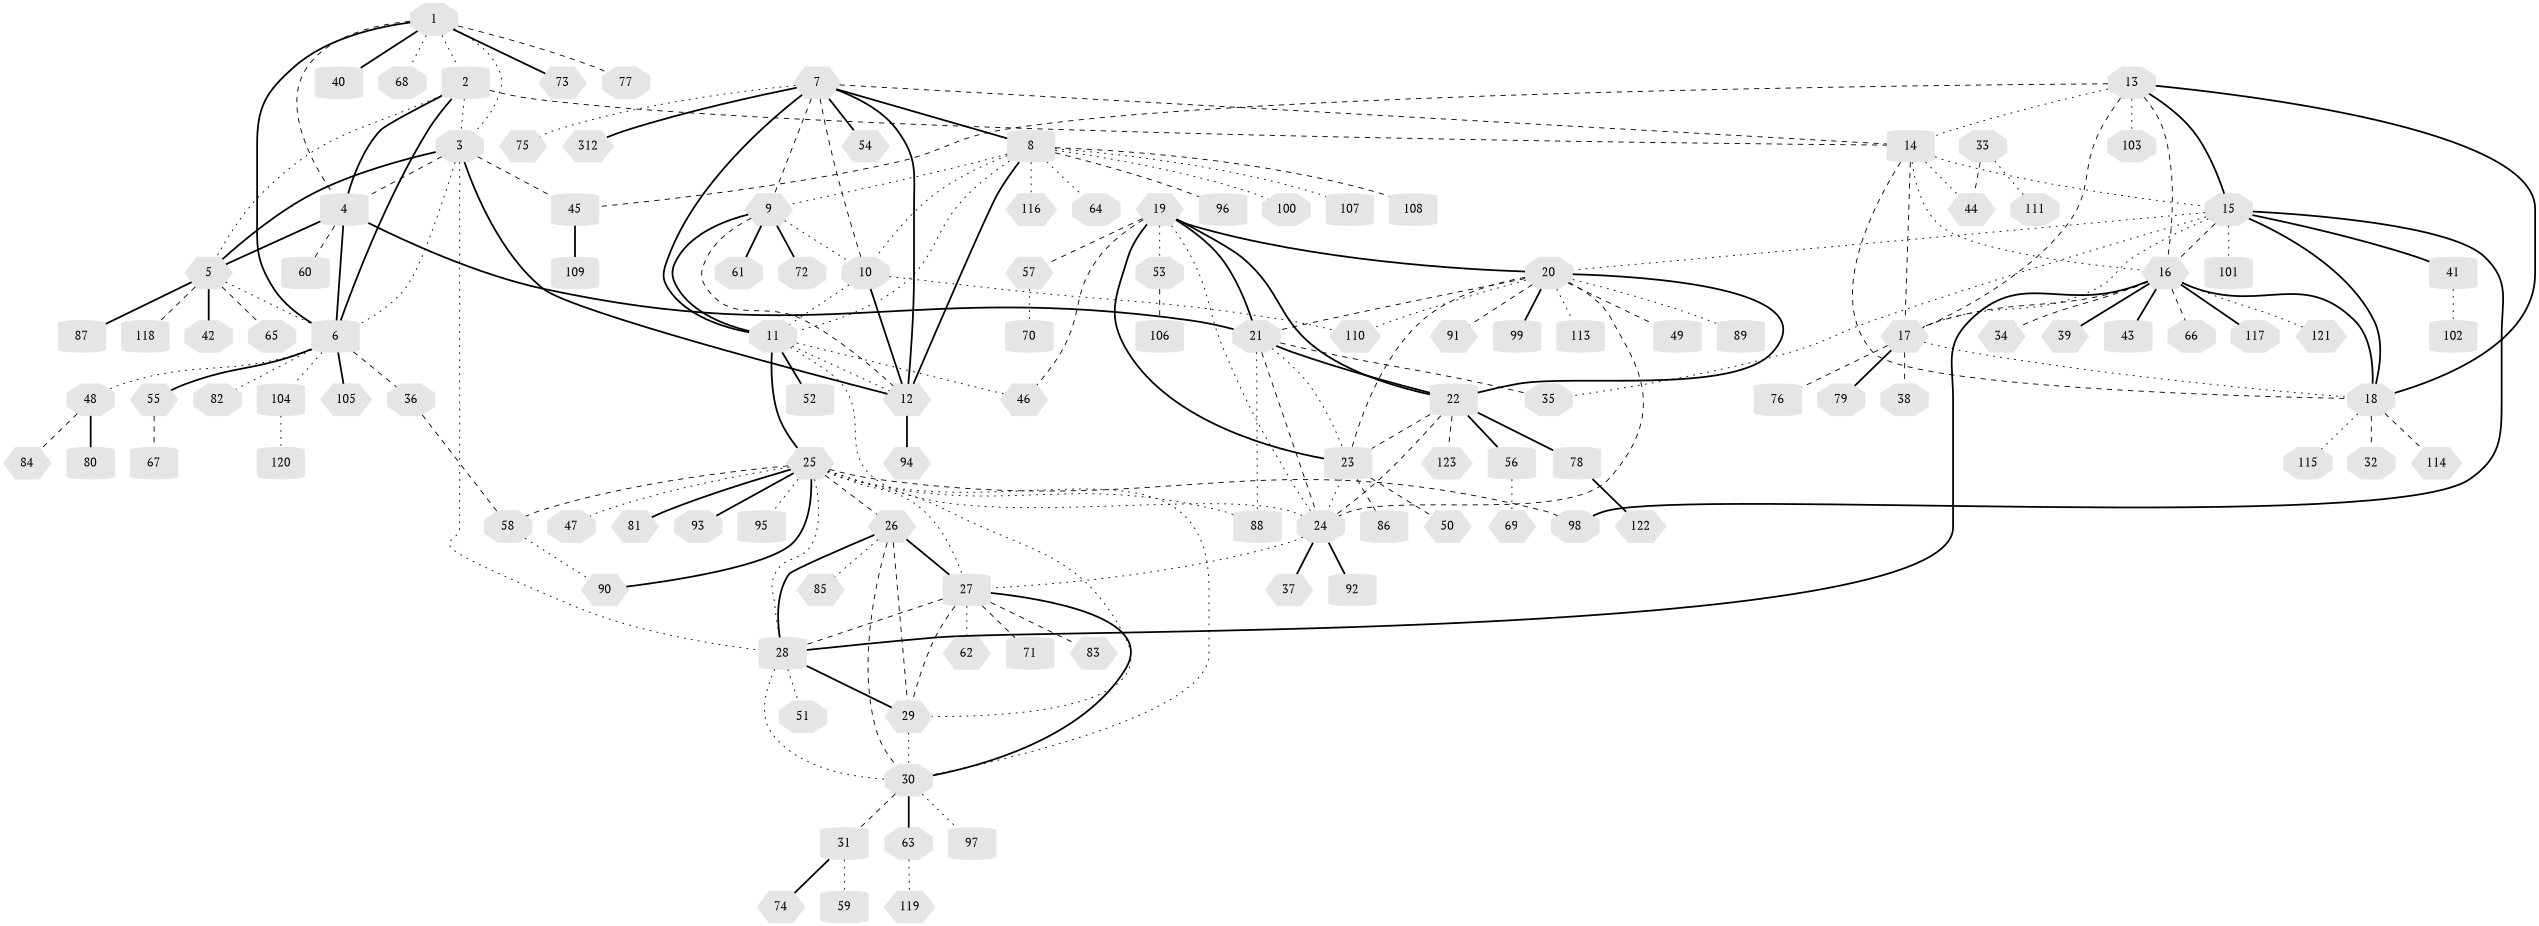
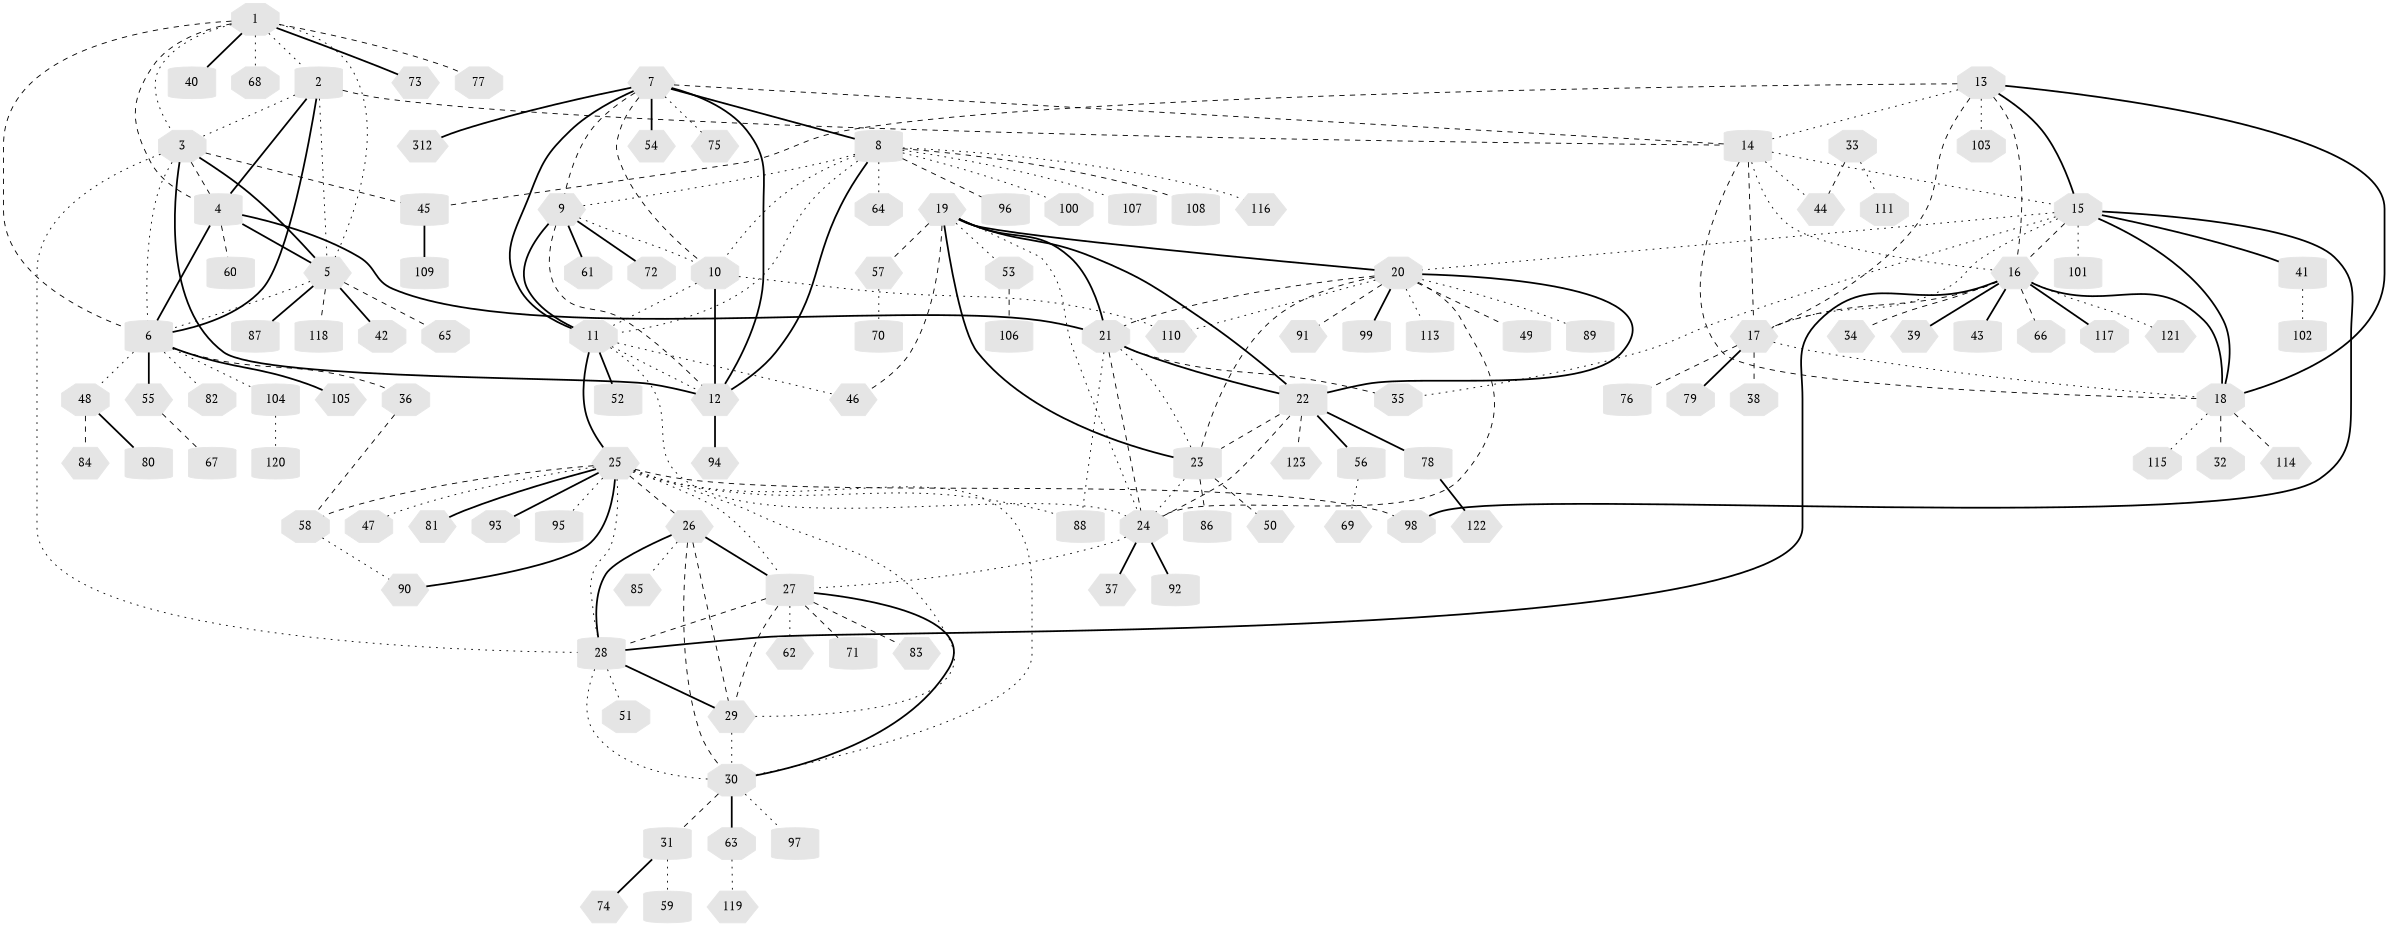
  graph {
    fontname="PT Serif"
    node [color=gray90 fontname="PT Serif" shape=cylinder style=filled]
    edge [fontname="PT Serif" style=dotted]
    1 [shape=octagon]
    2
    3 [shape=octagon]
    4
    5 [shape=hexagon]
    6
    40
    68 [shape=octagon]
    73 [shape=hexagon]
    77 [shape=octagon]
    14
    12 [shape=hexagon]
    28
    45
    21 [shape=octagon]
    60
    42 [shape=octagon]
    65 [shape=octagon]
    87
    118
    36 [shape=octagon]
    48 [shape=octagon]
    55 [shape=hexagon]
    82 [shape=octagon]
    104
    105 [shape=hexagon]
    15 [shape=octagon]
    16 [shape=hexagon]
    17 [shape=hexagon]
    18 [shape=octagon]
    44 [shape=hexagon]
    94 [shape=hexagon]
    29 [shape=hexagon]
    30 [shape=octagon]
    51 [shape=octagon]
    109
    24 [shape=octagon]
    35 [shape=octagon]
    22
    23
    88
    58 [shape=octagon]
    80
    84 [shape=hexagon]
    67
    120
    7 [shape=hexagon]
    8
    9 [shape=hexagon]
    10 [shape=octagon]
    11 [shape=octagon]
    54 [shape=hexagon]
    75 [shape=hexagon]
    n54 [label=312 shape=hexagon]
    64 [shape=octagon]
    96
    100 [shape=octagon]
    107
    108
    116 [shape=hexagon]
    61 [shape=octagon]
    72 [shape=octagon]
    110 [shape=hexagon]
    25 [shape=hexagon]
    46 [shape=hexagon]
    52
    33 [shape=octagon]
    111 [shape=octagon]
    27
    37 [shape=hexagon]
    92
    98 [shape=octagon]
    26 [shape=hexagon]
    47 [shape=octagon]
    81 [shape=hexagon]
    90 [shape=hexagon]
    93 [shape=octagon]
    95
    13 [shape=octagon]
    103 [shape=octagon]
    20 [shape=octagon]
    41
    101
    34 [shape=hexagon]
    39 [shape=hexagon]
    43
    66 [shape=octagon]
    117 [shape=octagon]
    121 [shape=hexagon]
    38 [shape=octagon]
    76
    79 [shape=octagon]
    32 [shape=octagon]
    114 [shape=hexagon]
    115 [shape=octagon]
    49
    89
    91 [shape=hexagon]
    99
    113
    102
    19 [shape=hexagon]
    53 [shape=octagon]
    57 [shape=hexagon]
    56
    78
    123 [shape=hexagon]
    50 [shape=hexagon]
    86
    106
    70
    69 [shape=hexagon]
    122 [shape=hexagon]
    62 [shape=hexagon]
    71
    83 [shape=hexagon]
    85 [shape=hexagon]
    31
    63 [shape=octagon]
    97
    59
    74 [shape=hexagon]
    119 [shape=hexagon]
    1 -- 2
    1 -- 3
    1 -- 4 [style=dashed]
-   1 -- 6 [style=bold]
+   1 -- 5
+   1 -- 6 [style=dashed]
    1 -- 40 [style=bold]
    1 -- 68
    1 -- 73 [style=bold]
    1 -- 77 [style=dashed]
    2 -- 3
    2 -- 4 [style=bold]
    2 -- 5
    2 -- 6 [style=bold]
    2 -- 14 [style=dashed]
    3 -- 4 [style=dashed]
    3 -- 5 [style=bold]
    3 -- 6
    3 -- 12 [style=bold]
    3 -- 28
    3 -- 45 [style=dashed]
    4 -- 5 [style=bold]
    4 -- 6 [style=bold]
    4 -- 21 [style=bold]
    4 -- 60 [style=dashed]
    5 -- 6
    5 -- 42 [style=bold]
    5 -- 65 [style=dashed]
    5 -- 87 [style=bold]
    5 -- 118 [style=dashed]
    6 -- 36 [style=dashed]
    6 -- 48
    6 -- 55 [style=bold]
    6 -- 82
    6 -- 104
    6 -- 105 [style=bold]
    14 -- 15
    14 -- 16
    14 -- 17 [style=dashed]
    14 -- 18 [style=dashed]
    14 -- 44
    12 -- 94 [style=bold]
    28 -- 29 [style=bold]
    28 -- 30
    28 -- 51
    45 -- 109 [style=bold]
    21 -- 24 [style=dashed]
    21 -- 35 [style=dashed]
    21 -- 22 [style=bold]
    21 -- 23
    21 -- 88
    36 -- 58 [style=dashed]
    48 -- 80 [style=bold]
    48 -- 84 [style=dashed]
    55 -- 67 [style=dashed]
    104 -- 120
    15 -- 16 [style=dashed]
    15 -- 17
    15 -- 18 [style=bold]
    15 -- 35
    15 -- 98 [style=bold]
    15 -- 20
    15 -- 41 [style=bold]
    15 -- 101
    16 -- 28 [style=bold]
    16 -- 17 [style=dashed]
    16 -- 18 [style=bold]
    16 -- 34 [style=dashed]
    16 -- 39 [style=bold]
    16 -- 43 [style=bold]
    16 -- 66 [style=dashed]
    16 -- 117 [style=bold]
    16 -- 121
    17 -- 18
    17 -- 38 [style=dashed]
    17 -- 76 [style=dashed]
    17 -- 79 [style=bold]
    18 -- 32 [style=dashed]
    18 -- 114 [style=dashed]
    18 -- 115
    29 -- 30
    30 -- 31 [style=dashed]
    30 -- 63 [style=bold]
    30 -- 97
    24 -- 27
    24 -- 37 [style=bold]
    24 -- 92 [style=bold]
    22 -- 24 [style=dashed]
    22 -- 23 [style=dashed]
    22 -- 56 [style=bold]
    22 -- 78 [style=bold]
    22 -- 123 [style=dashed]
    23 -- 24
    23 -- 50 [style=dashed]
    23 -- 86 [style=dashed]
    58 -- 90
    7 -- 14 [style=dashed]
    7 -- 12 [style=bold]
    7 -- 8 [style=bold]
    7 -- 9 [style=dashed]
    7 -- 10 [style=dashed]
    7 -- 11 [style=bold]
    7 -- 54 [style=bold]
    7 -- 75
    7 -- n54 [style=bold]
    8 -- 12 [style=bold]
    8 -- 9
    8 -- 10
    8 -- 11
    8 -- 64
    8 -- 96 [style=dashed]
    8 -- 100
    8 -- 107
    8 -- 108 [style=dashed]
    8 -- 116
    9 -- 12 [style=dashed]
    9 -- 10
    9 -- 11 [style=bold]
    9 -- 61 [style=bold]
    9 -- 72 [style=bold]
    10 -- 12 [style=bold]
    10 -- 11
    10 -- 110
    11 -- 12
    11 -- 24
    11 -- 25 [style=bold]
    11 -- 46
    11 -- 52 [style=bold]
    25 -- 28
    25 -- 29
    25 -- 30
    25 -- 88
    25 -- 58 [style=dashed]
    25 -- 27
    25 -- 98 [style=dashed]
    25 -- 26 [style=dashed]
    25 -- 47
    25 -- 81 [style=bold]
    25 -- 90 [style=bold]
    25 -- 93 [style=bold]
    25 -- 95
    33 -- 44 [style=dashed]
    33 -- 111
    27 -- 28 [style=dashed]
    27 -- 29 [style=dashed]
    27 -- 30 [style=bold]
    27 -- 62
    27 -- 71 [style=dashed]
    27 -- 83 [style=dashed]
    26 -- 28 [style=bold]
    26 -- 29 [style=dashed]
    26 -- 30 [style=dashed]
    26 -- 27 [style=bold]
    26 -- 85
    13 -- 14
    13 -- 45 [style=dashed]
    13 -- 15 [style=bold]
    13 -- 16 [style=dashed]
    13 -- 17 [style=dashed]
    13 -- 18 [style=bold]
    13 -- 103
    20 -- 21 [style=dashed]
    20 -- 24 [style=dashed]
    20 -- 22 [style=bold]
    20 -- 23 [style=dashed]
    20 -- 110
    20 -- 49 [style=dashed]
    20 -- 89
    20 -- 91 [style=dashed]
    20 -- 99 [style=bold]
    20 -- 113
    41 -- 102
    19 -- 21 [style=bold]
    19 -- 24
    19 -- 22 [style=bold]
    19 -- 23 [style=bold]
    19 -- 46 [style=dashed]
    19 -- 20 [style=bold]
    19 -- 53
    19 -- 57 [style=dashed]
    53 -- 106 [style=dashed]
    57 -- 70
    56 -- 69
    78 -- 122 [style=bold]
    31 -- 59
    31 -- 74 [style=bold]
    63 -- 119
  }
